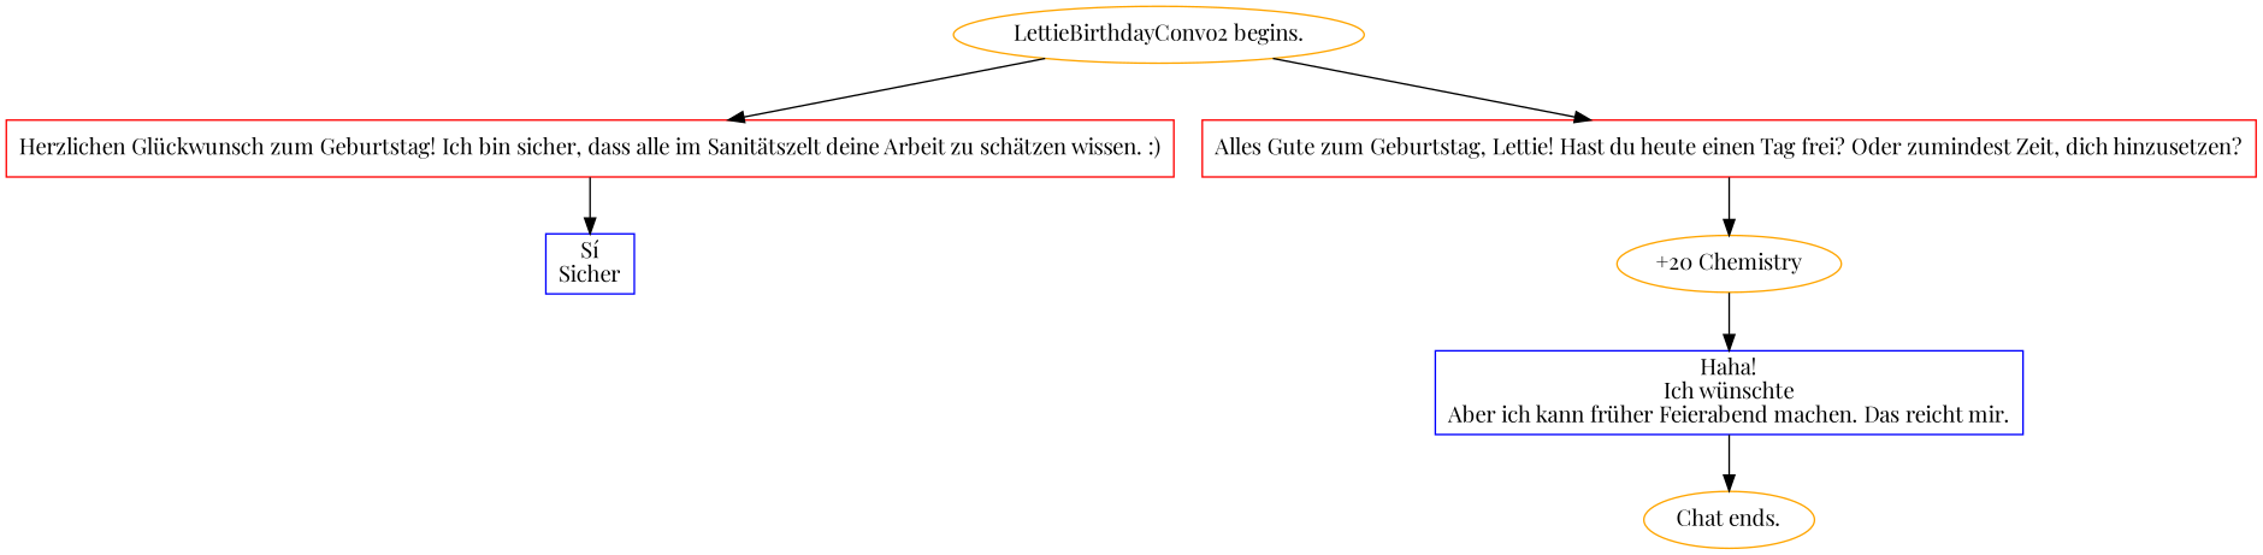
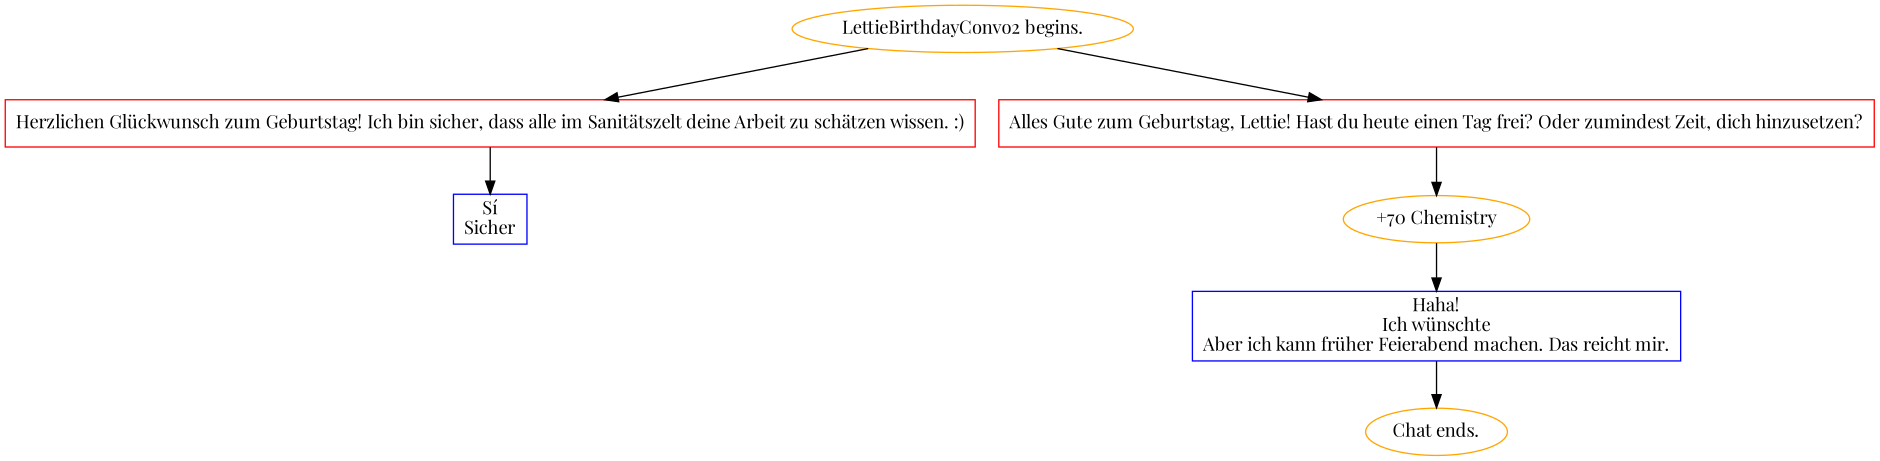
  digraph {
    fontname="Playfair Display"
    node [color=orange fontname="Playfair Display" shape=box]
    edge [fontname="Playfair Display"]
    "LettieBirthdayConvo2 begins." [shape=""]
    n2 [color=red label="Herzlichen Glückwunsch zum Geburtstag! Ich bin sicher, dass alle im Sanitätszelt deine Arbeit zu schätzen wissen. :)"]
    n3 [color=red label="Alles Gute zum Geburtstag, Lettie! Hast du heute einen Tag frei? Oder zumindest Zeit, dich hinzusetzen?"]
    n4 [color=blue label="Sí\nSicher"]
-   n5 [label="+20 Chemistry" shape=""]
+   n5 [label="+70 Chemistry" shape=""]
    n6 [color=blue label="Haha!\nIch wünschte\nAber ich kann früher Feierabend machen. Das reicht mir."]
    "Chat ends." [shape=""]
    "LettieBirthdayConvo2 begins." -> n2
    "LettieBirthdayConvo2 begins." -> n3
    n2 -> n4
    n3 -> n5
    n5 -> n6
    n6 -> "Chat ends."
  }
